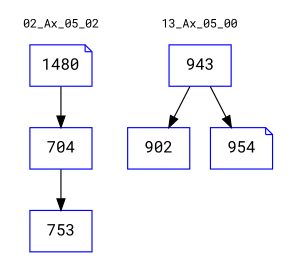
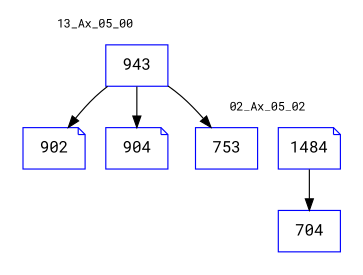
  digraph {
    fontname="Roboto Mono"
    node [color=blue fontname="Roboto Mono" shape=box]
    edge [color=black fontname="Roboto Mono"]
-   n1 [label=1480 shape=note]
+   n1 [label=1484 shape=note]
    n2 [label=704]
    n3 [label=753]
    n4 [label=943]
-   n5 [label=902]
-   n6 [label=954 shape=note]
+   n5 [label=902 shape=note]
+   n6 [label=904 shape=note]
    subgraph cluster_1 {
      color=white
      fontsize=10
      label="02_Ax_05_02"
      n1
      n2
      n3
    }
    subgraph cluster_2 {
      color=white
      fontsize=10
      label="13_Ax_05_00"
      n4
      n5
      n6
    }
    n1 -> n2
-   n2 -> n3
+   n4 -> n3
    n4 -> n5
    n4 -> n6
  }
